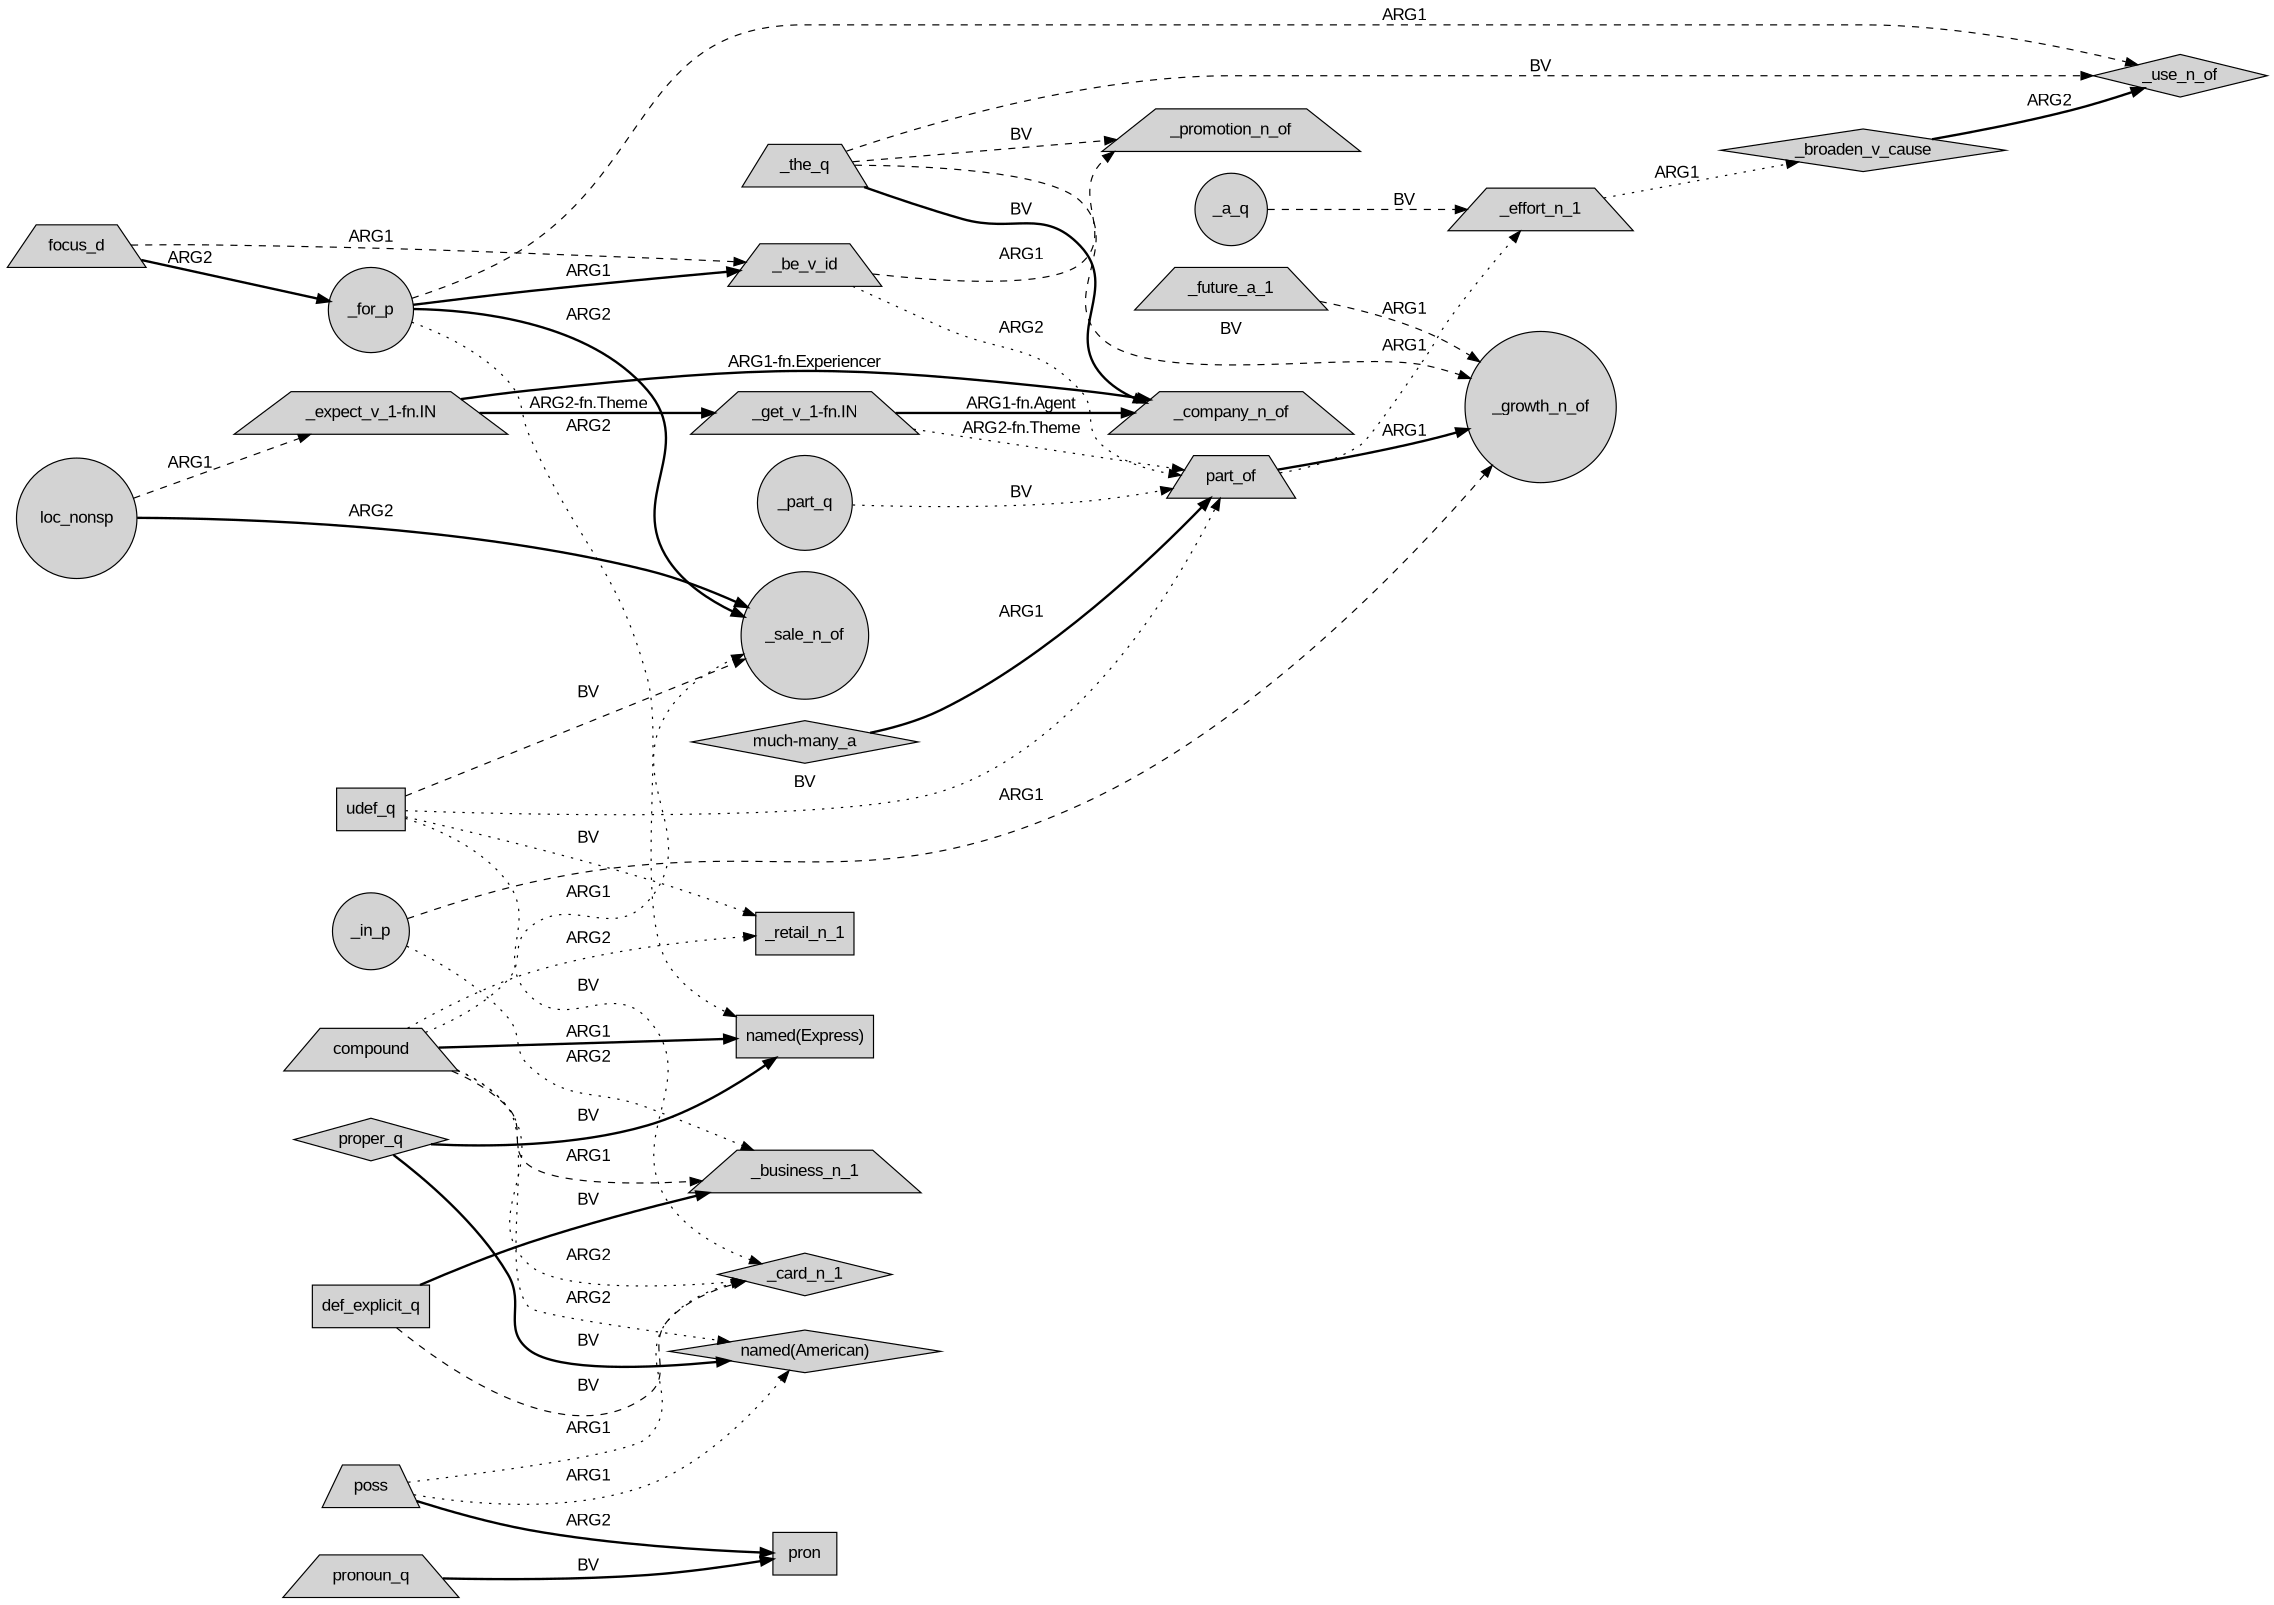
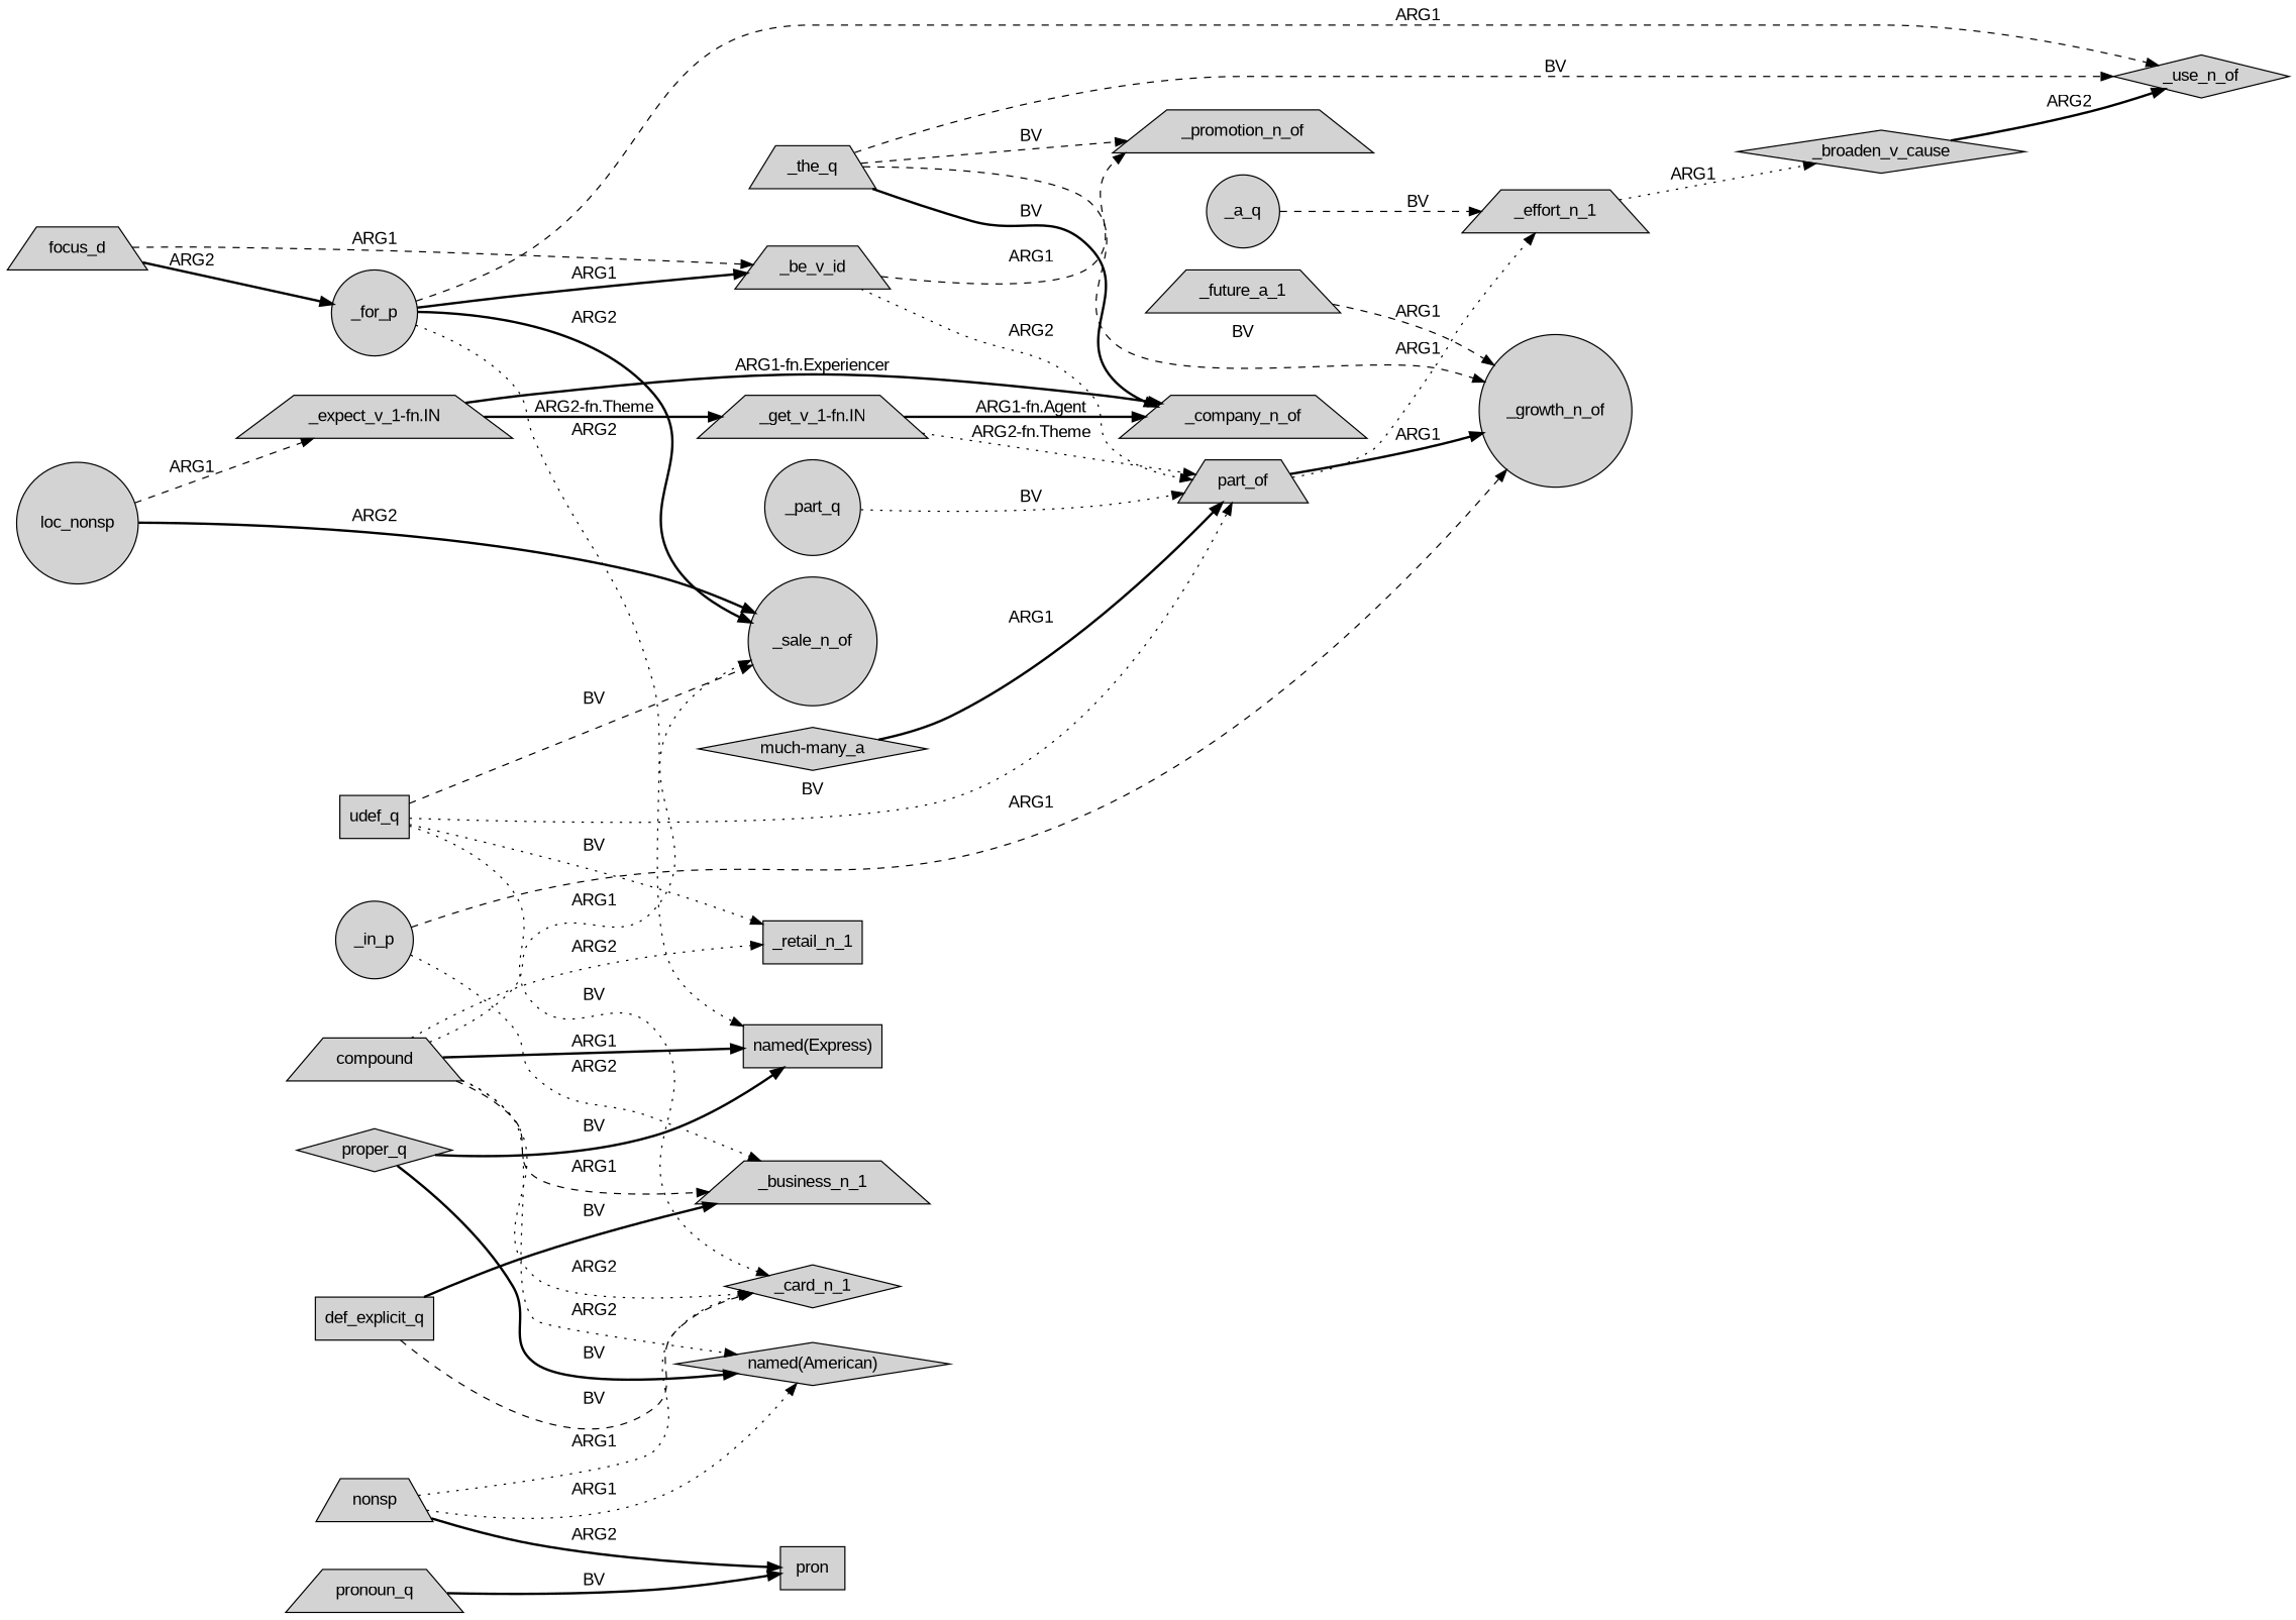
  digraph {
    fontname="Liberation Sans"
    rankdir=LR
    node [fontname="Liberation Sans" shape=trapezium style=filled]
    edge [fontname="Liberation Sans" style=bold]
    loc_nonsp [shape=circle]
    _sale_n_of [shape=circle]
    "_expect_v_1-fn.IN"
    _company_n_of
    "_get_v_1-fn.IN"
    udef_q [shape=box]
    part_of
    _card_n_1 [shape=diamond]
    _retail_n_1 [shape=box]
    _effort_n_1
    _growth_n_of [shape=circle]
    _broaden_v_cause [shape=diamond]
    _use_n_of [shape=diamond]
-   poss
+   poss [label=nonsp]
    pron [shape=box]
    "named(American)" [shape=diamond]
    proper_q [shape=diamond]
    "named(Express)" [shape=box]
    _be_v_id
    _promotion_n_of
    _for_p [shape=circle]
    "much-many_a" [shape=diamond]
    compound
    _business_n_1
    _the_q
    _in_p [shape=circle]
    def_explicit_q [shape=box]
    _future_a_1
    focus_d
    _part_q [shape=circle]
    pronoun_q
    _a_q [shape=circle]
    loc_nonsp -> _sale_n_of [label=ARG2]
    loc_nonsp -> "_expect_v_1-fn.IN" [label=ARG1 style=dashed]
    "_expect_v_1-fn.IN" -> _company_n_of [label="ARG1-fn.Experiencer"]
    "_expect_v_1-fn.IN" -> "_get_v_1-fn.IN" [label="ARG2-fn.Theme"]
    "_get_v_1-fn.IN" -> _company_n_of [label="ARG1-fn.Agent"]
    "_get_v_1-fn.IN" -> part_of [label="ARG2-fn.Theme" style=dotted]
    udef_q -> _sale_n_of [label=BV style=dashed]
    udef_q -> part_of [label=BV style=dotted]
    udef_q -> _card_n_1 [label=BV style=dotted]
    udef_q -> _retail_n_1 [label=BV style=dotted]
    part_of -> _effort_n_1 [label=ARG1 style=dotted]
    part_of -> _growth_n_of [label=ARG1]
    _effort_n_1 -> _broaden_v_cause [label=ARG1 style=dotted]
    _broaden_v_cause -> _use_n_of [label=ARG2]
    poss -> _card_n_1 [label=ARG1 style=dotted]
    poss -> pron [label=ARG2]
    poss -> "named(American)" [label=ARG1 style=dotted]
    proper_q -> "named(American)" [label=BV]
    proper_q -> "named(Express)" [label=BV]
    _be_v_id -> part_of [label=ARG2 style=dotted]
    _be_v_id -> _promotion_n_of [label=ARG1 style=dashed]
    _for_p -> _sale_n_of [label=ARG2]
    _for_p -> _use_n_of [label=ARG1 style=dashed]
    _for_p -> "named(Express)" [label=ARG2 style=dotted]
    _for_p -> _be_v_id [label=ARG1]
    "much-many_a" -> part_of [label=ARG1]
    compound -> _sale_n_of [label=ARG1 style=dotted]
    compound -> _card_n_1 [label=ARG2 style=dotted]
    compound -> _retail_n_1 [label=ARG2 style=dotted]
    compound -> "named(American)" [label=ARG2 style=dotted]
    compound -> "named(Express)" [label=ARG1]
    compound -> _business_n_1 [label=ARG1 style=dashed]
    _the_q -> _company_n_of [label=BV]
    _the_q -> _growth_n_of [label=BV style=dashed]
    _the_q -> _use_n_of [label=BV style=dashed]
    _the_q -> _promotion_n_of [label=BV style=dashed]
    _in_p -> _growth_n_of [label=ARG1 style=dashed]
    _in_p -> _business_n_1 [label=ARG2 style=dotted]
    def_explicit_q -> _card_n_1 [label=BV style=dashed]
    def_explicit_q -> _business_n_1 [label=BV]
    _future_a_1 -> _growth_n_of [label=ARG1 style=dashed]
    focus_d -> _be_v_id [label=ARG1 style=dashed]
    focus_d -> _for_p [label=ARG2]
    _part_q -> part_of [label=BV style=dotted]
    pronoun_q -> pron [label=BV]
    _a_q -> _effort_n_1 [label=BV style=dashed]
  }
